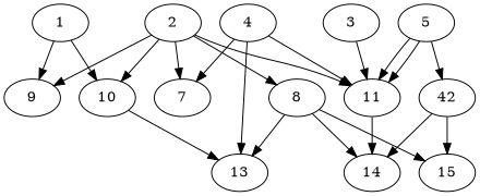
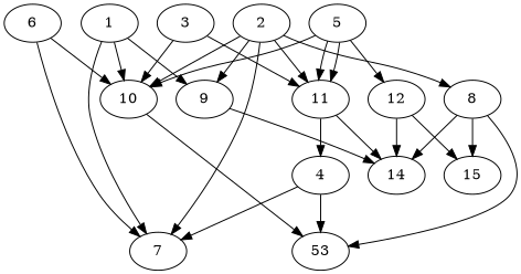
  digraph {
    node [alpha=0.04]
    1 [alpha=0.06 expect_size=17317888]
    7 [alpha=0.19 expect_size=19862528]
    9 [alpha=0.08 expect_size=30005248]
    10 [alpha=0.05 expect_size=43538432]
    14 [expect_size=36044800]
-   13 [alpha=0.13 expect_size=44755968]
+   13 [alpha=0.13 expect_size=44755968 label=53]
    2 [expect_size=23668736]
    8 [alpha=0.10 expect_size=50427904]
    11 [alpha=0.12 expect_size=21678080]
    15 [alpha=0.18 expect_size=40455168]
    3 [alpha=0.16 expect_size=48373760]
    4 [alpha=0.02 expect_size=35679232]
    5 [alpha=0.17 expect_size=12354560]
-   12 [alpha=0.03 expect_size=35476480 label=42]
+   12 [alpha=0.03 expect_size=35476480]
+   6 [alpha=0.10 expect_size=6459392]
+   1 -> 7
    1 -> 9
    1 -> 10
+   9 -> 14
    10 -> 13
    2 -> 7
    2 -> 9
    2 -> 10
    2 -> 8
    2 -> 11
    8 -> 14
    8 -> 13
    8 -> 15
    11 -> 14
+   3 -> 10
    3 -> 11
    4 -> 7
    4 -> 13
-   4 -> 11
+   11 -> 4
+   5 -> 10
    5 -> 11
    5 -> 11
    5 -> 12
    12 -> 14
    12 -> 15
+   6 -> 7
+   6 -> 10
  }
